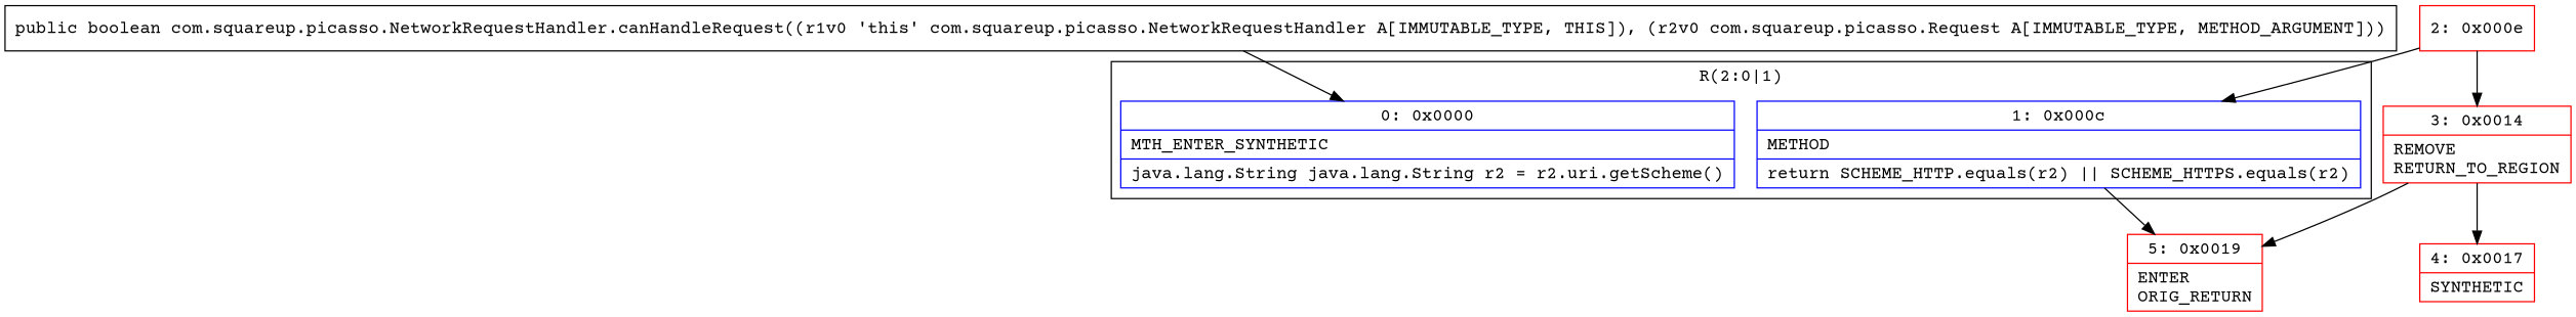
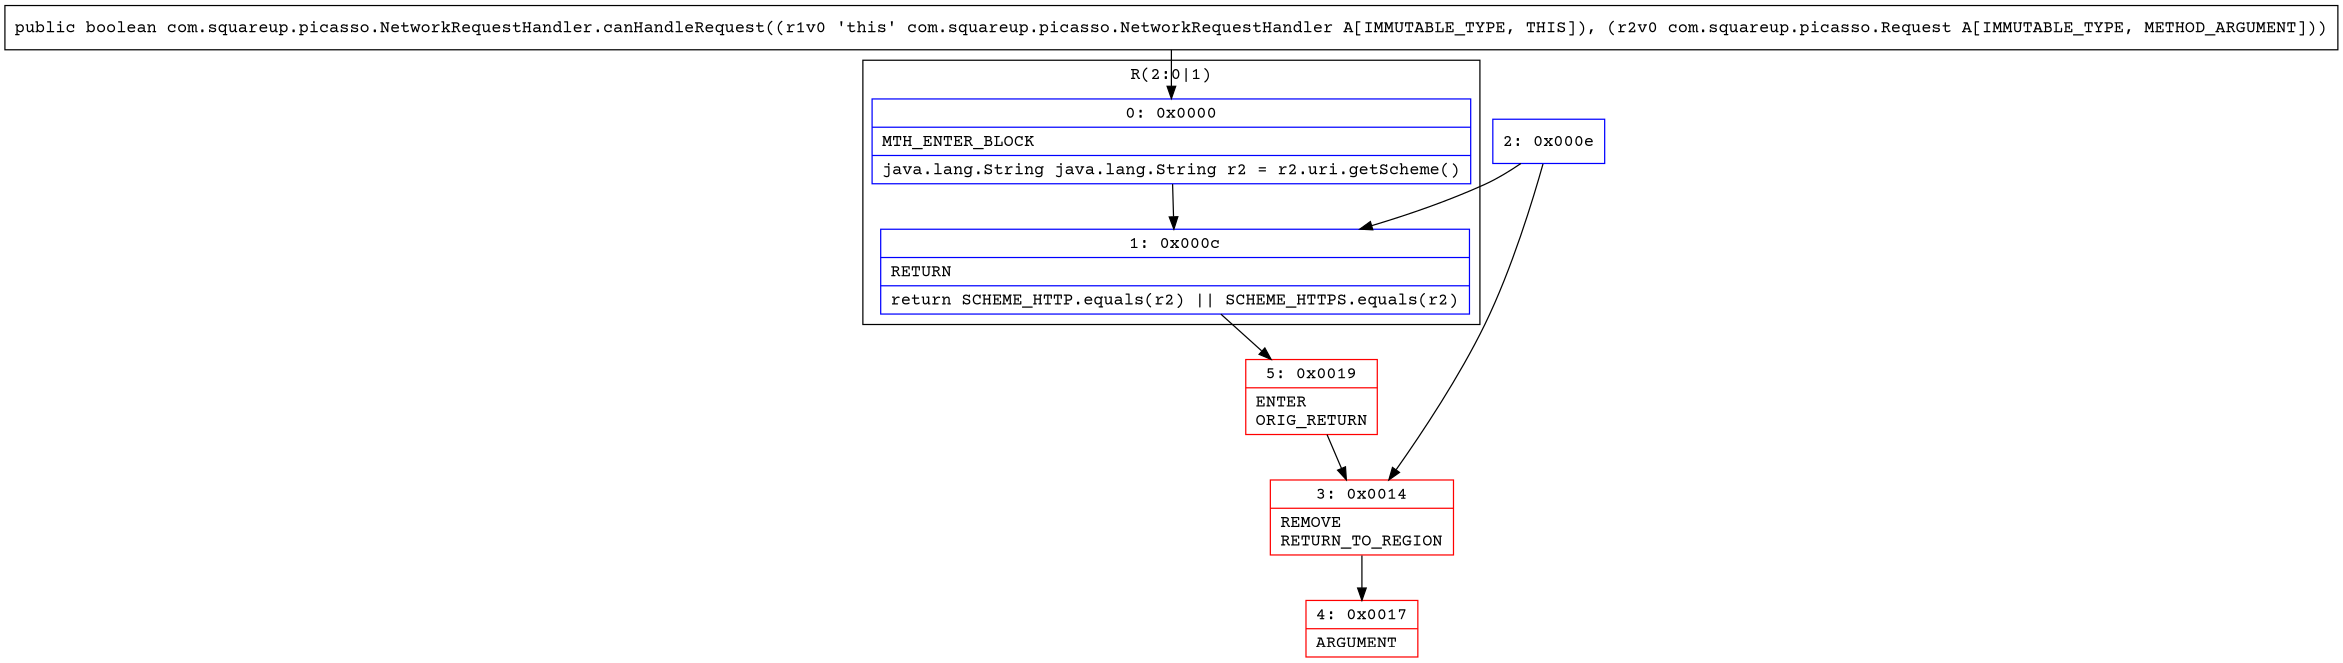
  digraph {
    fontname="Courier Prime"
    node [color=red fontname="Courier Prime" shape=record]
    edge [fontname="Courier Prime"]
-   n1 [color=blue label="{0\:\ 0x0000|MTH_ENTER_SYNTHETIC\l|java.lang.String java.lang.String r2 = r2.uri.getScheme()\l}"]
-   n2 [color=blue label="{1\:\ 0x000c|METHOD\l|return SCHEME_HTTP.equals(r2) \|\| SCHEME_HTTPS.equals(r2)\l}"]
+   n1 [color=blue label="{0\:\ 0x0000|MTH_ENTER_BLOCK\l|java.lang.String java.lang.String r2 = r2.uri.getScheme()\l}"]
+   n2 [color=blue label="{1\:\ 0x000c|RETURN\l|return SCHEME_HTTP.equals(r2) \|\| SCHEME_HTTPS.equals(r2)\l}"]
    n3 [label="{5\:\ 0x0019|ENTER\lORIG_RETURN\l}"]
-   n4 [label="{2\:\ 0x000e}"]
+   n4 [color=blue label="{2\:\ 0x000e}"]
    n5 [label="{3\:\ 0x0014|REMOVE\lRETURN_TO_REGION\l}"]
-   n6 [label="{4\:\ 0x0017|SYNTHETIC\l}"]
+   n6 [label="{4\:\ 0x0017|ARGUMENT\l}"]
    n7 [label="{public boolean com.squareup.picasso.NetworkRequestHandler.canHandleRequest((r1v0 'this' com.squareup.picasso.NetworkRequestHandler A[IMMUTABLE_TYPE, THIS]), (r2v0 com.squareup.picasso.Request A[IMMUTABLE_TYPE, METHOD_ARGUMENT])) }" color=""]
    subgraph cluster_1 {
      label="R(2:0|1)"
      n1
      n2
    }
+   n1 -> n2
    n2 -> n3
    n4 -> n2
    n4 -> n5
-   n5 -> n3
+   n3 -> n5
    n5 -> n6
    n7 -> n1
  }
